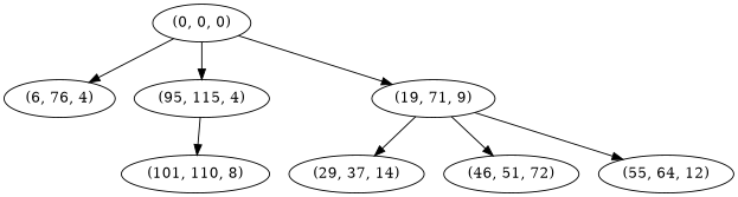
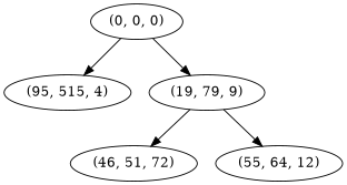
  digraph {
    "(0, 0, 0)"
-   "(6, 76, 4)"
-   "(95, 115, 4)"
-   "(19, 71, 9)"
-   "(101, 110, 8)"
-   "(29, 37, 14)"
+   "(95, 115, 4)" [label="(95, 515, 4)"]
+   "(19, 71, 9)" [label="(19, 79, 9)"]
    n7 [label="(46, 51, 72)"]
    n8 [label="(55, 64, 12)"]
-   "(0, 0, 0)" -> "(6, 76, 4)"
    "(0, 0, 0)" -> "(95, 115, 4)"
    "(0, 0, 0)" -> "(19, 71, 9)"
-   "(95, 115, 4)" -> "(101, 110, 8)"
-   "(19, 71, 9)" -> "(29, 37, 14)"
    "(19, 71, 9)" -> n7
    "(19, 71, 9)" -> n8
  }
